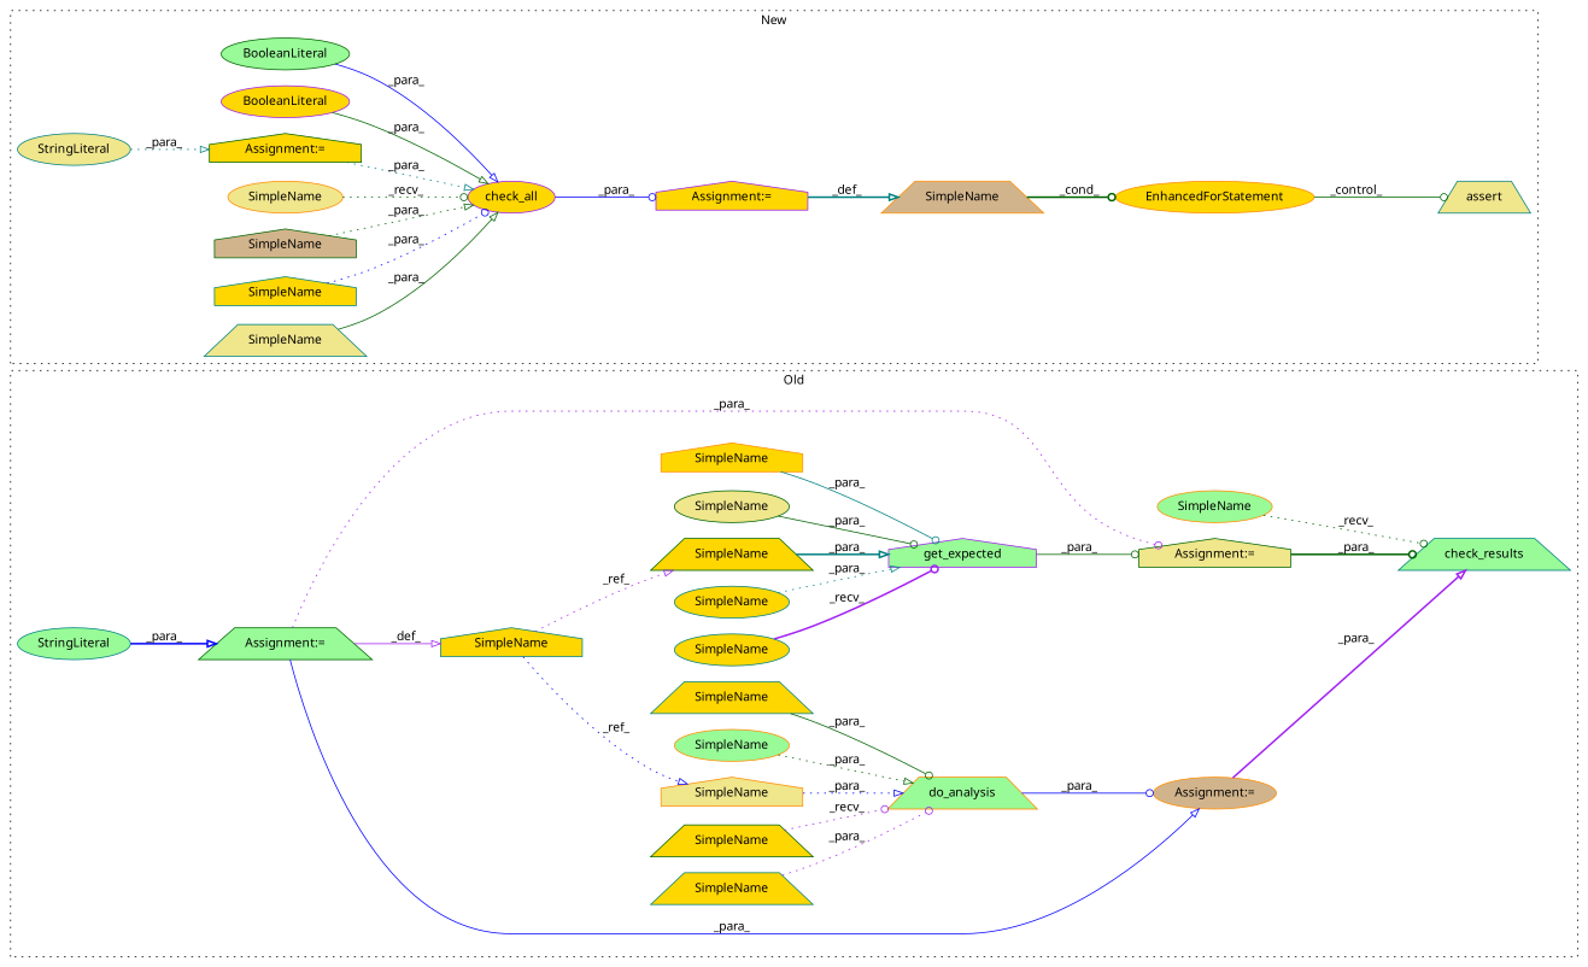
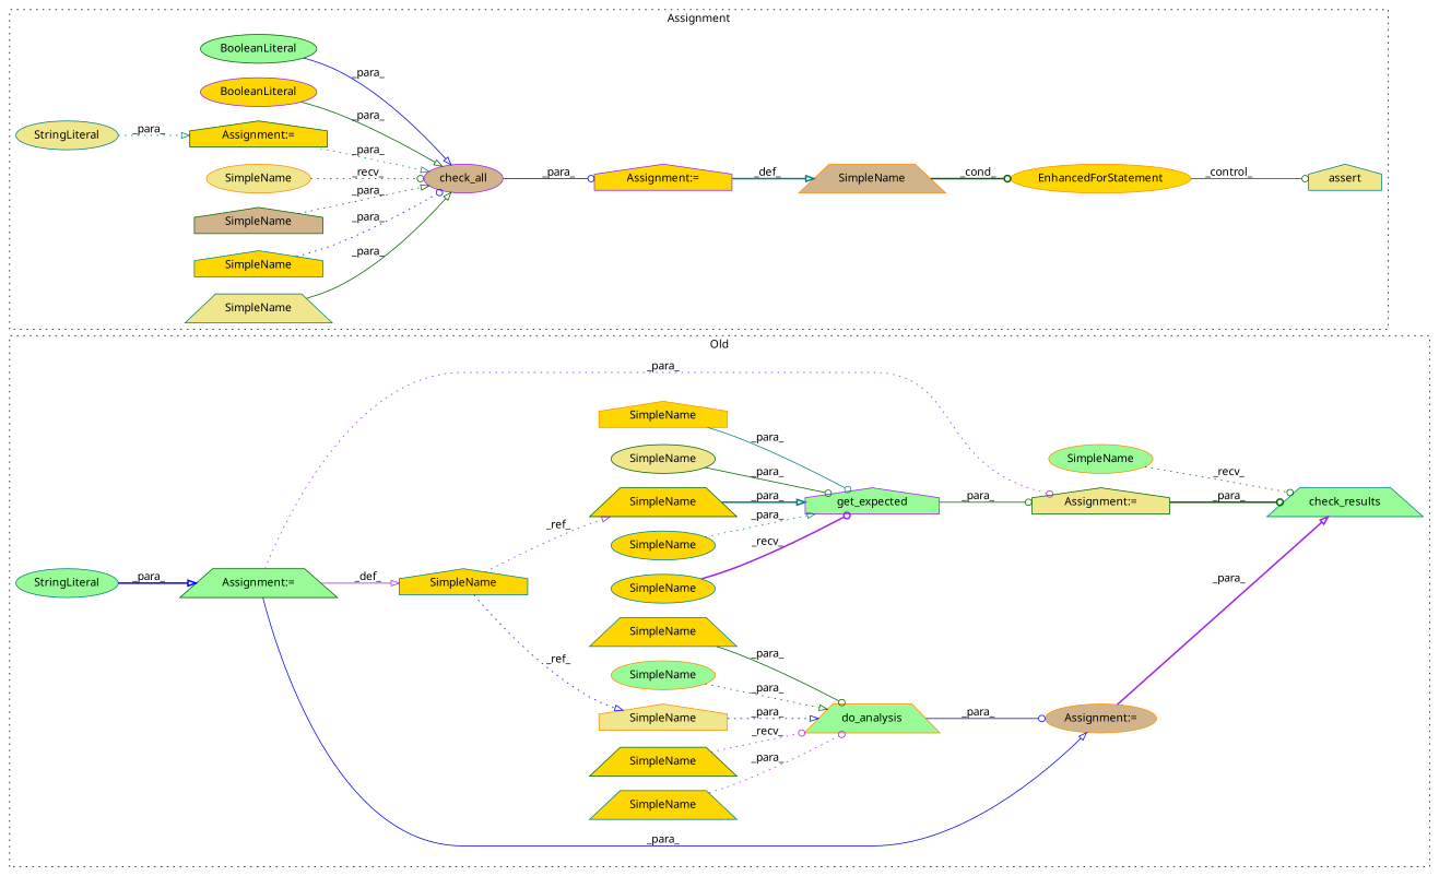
  digraph {
    fontname="Noto Sans"
    rankdir=LR
    node [a=42 color=teal fillcolor=gold fontname="Noto Sans" l=8 s="10047,10179" shape=ellipse style=filled]
    edge [arrowhead=onormal color=darkgreen fontname="Noto Sans" style=dotted]
    n1 [a=32 color=purple fillcolor=palegreen l="13,1" label=get_expected s="11863,11908" shape=house]
    n2 [label=SimpleName s=11703 shape=house]
    n3 [a=32 color=darkorange fillcolor=palegreen l="12,1" label=do_analysis s="11798,11842" shape=trapezium]
    n4 [a=32 fillcolor=palegreen l="14,1" label=check_results s="11920,11950" shape=trapezium]
    n5 [a=7 color=darkorange fillcolor=tan l=1 label="Assignment:=" s=11792]
    n6 [a=7 color=darkgreen fillcolor=palegreen l=1 label="Assignment:=" s=11711 shape=trapezium]
    n7 [a=45 fillcolor=palegreen l=12 label=StringLiteral s=11712]
    n8 [a=7 color=darkgreen fillcolor=khaki l=1 label="Assignment:=" s=11857 shape=house]
    n9 [l=7 label=SimpleName s=11819 shape=trapezium]
    n10 [l=7 label=SimpleName s=11885]
    n11 [l=4 label=SimpleName s=11858]
    n12 [color=darkorange fillcolor=palegreen l=4 label=SimpleName s=11915]
    n13 [color=darkgreen l=4 label=SimpleName s=11793 shape=trapezium]
    n14 [color=darkorange l=6 label=SimpleName s=11893 shape=house]
    n15 [color=darkorange fillcolor=palegreen l=6 label=SimpleName s=11827]
    n16 [label=SimpleName s=11834 shape=trapezium]
    n17 [color=darkgreen fillcolor=khaki label=SimpleName s=11900]
    n18 [color=darkgreen label=SimpleName s=11876 shape=trapezium]
    n19 [color=darkorange fillcolor=khaki label=SimpleName s=11810 shape=house]
    n20 [a=70 color=darkorange l="53,2" label=EnhancedForStatement]
    n21 [color=darkorange fillcolor=tan l=5 label=SimpleName s=10112 shape=trapezium]
-   n22 [a=6 fillcolor=khaki l=7 label=assert s=10189 shape=trapezium]
-   n23 [a=32 color=purple l="10,1" label=check_all s="10125,10178"]
+   n22 [a=6 fillcolor=khaki l=7 label=assert s=10189 shape=house]
+   n23 [a=32 color=purple fillcolor=tan l="10,1" label=check_all s="10125,10178"]
    n24 [a=9 color=darkgreen fillcolor=palegreen l=4 label=BooleanLiteral s=10169]
    n25 [a=9 color=purple l=4 label=BooleanLiteral s=10174]
    n26 [a=7 color=darkgreen l=1 label="Assignment:=" s=9977 shape=house]
    n27 [a=7 color=purple l="53,2" label="Assignment:=" shape=house]
    n28 [a=45 fillcolor=khaki label=StringLiteral s=9978]
    n29 [color=darkorange fillcolor=khaki l=4 label=SimpleName s=10120]
    n30 [color=darkgreen fillcolor=tan l=6 label=SimpleName s=10153 shape=house]
    n31 [l=7 label=SimpleName s=10145 shape=house]
    n32 [fillcolor=khaki label=SimpleName s=10160 shape=trapezium]
    subgraph cluster_1 {
      label=Old
      style=dotted
      n1
      n2
      n3
      n4
      n5
      n6
      n7
      n8
      n9
      n10
      n11
      n12
      n13
      n14
      n15
      n16
      n17
      n18
      n19
    }
    subgraph cluster_2 {
-     label=New
+     label=Assignment
      style=dotted
      n20
      n21
      n22
      n23
      n24
      n25
      n26
      n27
      n28
      n29
      n30
      n31
      n32
    }
    n1 -> n8 [arrowhead=odot label=_para_ style=solid]
    n2 -> n18 [color=purple label=_ref_]
    n2 -> n19 [color=blue label=_ref_]
    n3 -> n5 [arrowhead=odot color=blue label=_para_ style=solid]
    n5 -> n4 [color=purple label=_para_ style=bold]
    n6 -> n2 [color=purple label=_def_ style=solid]
    n6 -> n5 [color=blue label=_para_ style=solid]
    n6 -> n8 [arrowhead=odot color=purple label=_para_]
    n7 -> n6 [color=blue label=_para_ style=bold]
    n8 -> n4 [arrowhead=odot label=_para_ style=bold]
    n9 -> n3 [arrowhead=odot color=purple label=_para_]
    n10 -> n1 [color=teal label=_para_]
    n11 -> n1 [arrowhead=odot color=purple label=_recv_ style=bold]
    n12 -> n4 [arrowhead=odot label=_recv_]
    n13 -> n3 [arrowhead=odot color=purple label=_recv_]
    n14 -> n1 [arrowhead=odot color=teal label=_para_ style=solid]
    n15 -> n3 [label=_para_]
    n16 -> n3 [arrowhead=odot label=_para_ style=solid]
    n17 -> n1 [arrowhead=odot label=_para_ style=solid]
    n18 -> n1 [color=teal label=_para_ style=bold]
    n19 -> n3 [color=blue label=_para_]
    n20 -> n22 [arrowhead=odot label=_control_ style=solid]
    n21 -> n20 [arrowhead=odot label=_cond_ style=bold]
    n23 -> n27 [arrowhead=odot color=blue label=_para_ style=solid]
    n24 -> n23 [color=blue label=_para_ style=solid]
    n25 -> n23 [label=_para_ style=solid]
    n26 -> n23 [color=teal label=_para_]
    n27 -> n21 [color=teal label=_def_ style=bold]
    n28 -> n26 [color=teal label=_para_]
    n29 -> n23 [arrowhead=odot label=_recv_]
    n30 -> n23 [label=_para_]
    n31 -> n23 [arrowhead=odot color=blue label=_para_]
    n32 -> n23 [label=_para_ style=solid]
  }
